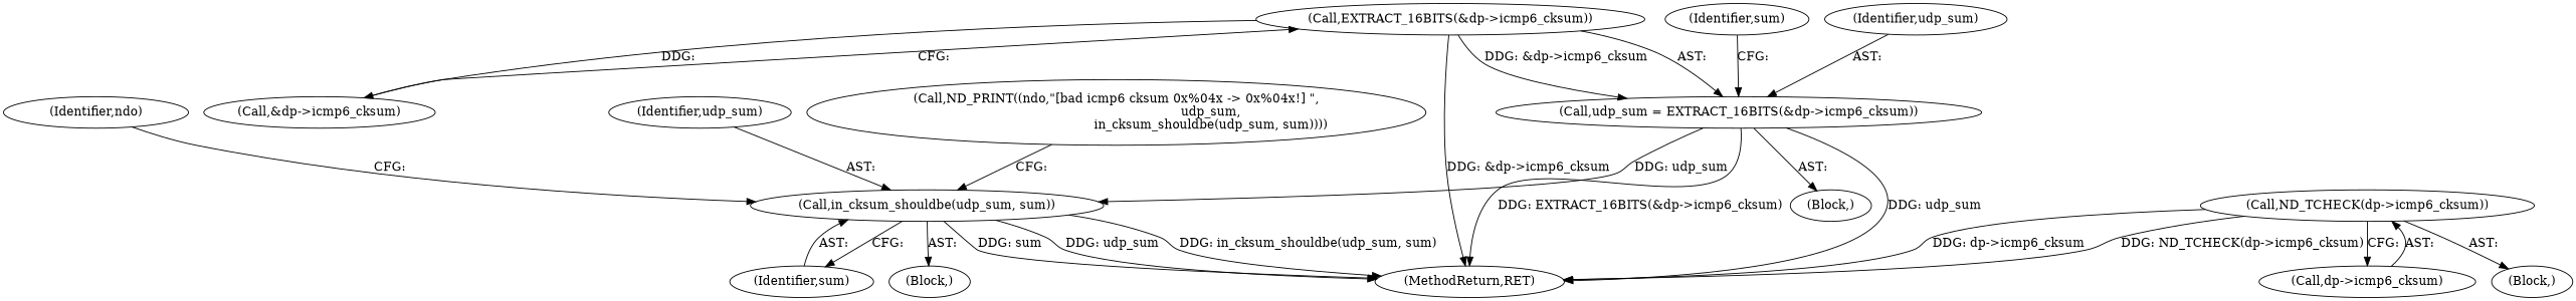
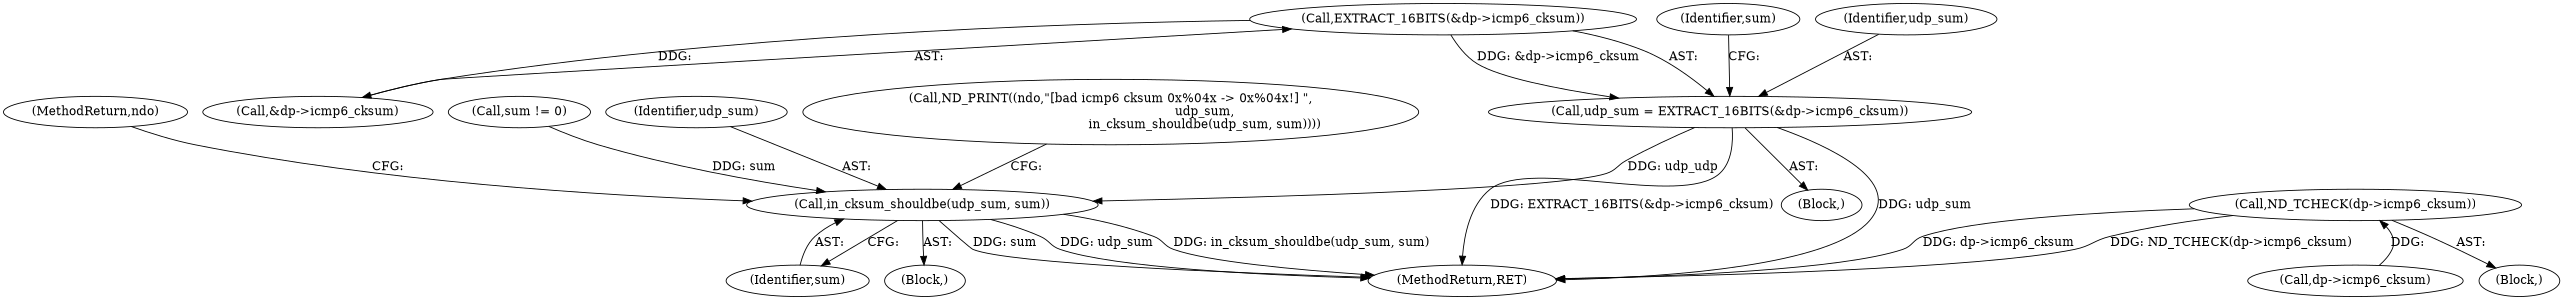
  digraph {
    n1 [label="(Call,EXTRACT_16BITS(&dp->icmp6_cksum))"]
    n2 [label="(Call,udp_sum = EXTRACT_16BITS(&dp->icmp6_cksum))"]
    n3 [label="(MethodReturn,RET)"]
    n4 [label="(Call,&dp->icmp6_cksum)"]
    n5 [label="(Call,in_cksum_shouldbe(udp_sum, sum))"]
    n6 [label="(Block,)"]
    n7 [label="(Call,ND_TCHECK(dp->icmp6_cksum))"]
    n8 [label="(Block,)"]
    n9 [label="(Call,dp->icmp6_cksum)"]
    n10 [label="(Block,)"]
    n11 [label="(Identifier,sum)"]
+   n12 [label="(Call,sum != 0)"]
    n13 [label="(Identifier,udp_sum)"]
    n14 [label="(Call,ND_PRINT((ndo,\"[bad icmp6 cksum 0x%04x -> 0x%04x!] \",\n                                                udp_sum,\n                                                in_cksum_shouldbe(udp_sum, sum))))"]
-   n15 [label="(Identifier,ndo)"]
+   n15 [label="(MethodReturn,ndo)"]
    n16 [label="(Identifier,udp_sum)"]
    n17 [label="(Identifier,sum)"]
    n1 -> n2 [label="AST: "]
    n1 -> n2 [label="DDG: &dp->icmp6_cksum"]
-   n1 -> n3 [label="DDG: &dp->icmp6_cksum"]
    n1 -> n4 [label="DDG: "]
    n2 -> n3 [label="DDG: EXTRACT_16BITS(&dp->icmp6_cksum)"]
    n2 -> n3 [label="DDG: udp_sum"]
-   n2 -> n5 [label="DDG: udp_sum"]
+   n2 -> n5 [label="DDG: udp_udp"]
    n2 -> n6 [label="AST: "]
-   n4 -> n1 [label="CFG: "]
+   n4 -> n1 [label="AST: "]
    n5 -> n3 [label="DDG: udp_sum"]
    n5 -> n3 [label="DDG: in_cksum_shouldbe(udp_sum, sum)"]
    n5 -> n3 [label="DDG: sum"]
    n5 -> n10 [label="AST: "]
    n5 -> n11 [label="CFG: "]
    n7 -> n3 [label="DDG: dp->icmp6_cksum"]
    n7 -> n3 [label="DDG: ND_TCHECK(dp->icmp6_cksum)"]
    n7 -> n8 [label="AST: "]
-   n7 -> n9 [label="CFG: "]
-   n9 -> n7 [label="AST: "]
+   n9 -> n7 [label="DDG: "]
    n11 -> n5 [label="AST: "]
+   n12 -> n5 [label="DDG: sum"]
    n13 -> n5 [label="AST: "]
    n14 -> n5 [label="CFG: "]
    n15 -> n5 [label="CFG: "]
    n16 -> n2 [label="AST: "]
    n17 -> n2 [label="CFG: "]
  }
